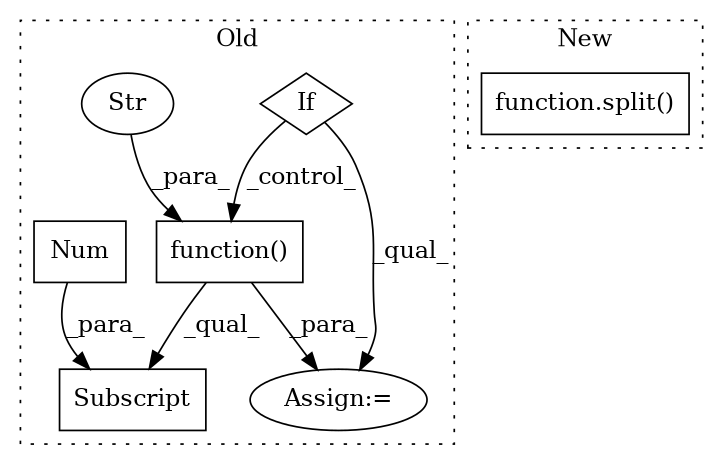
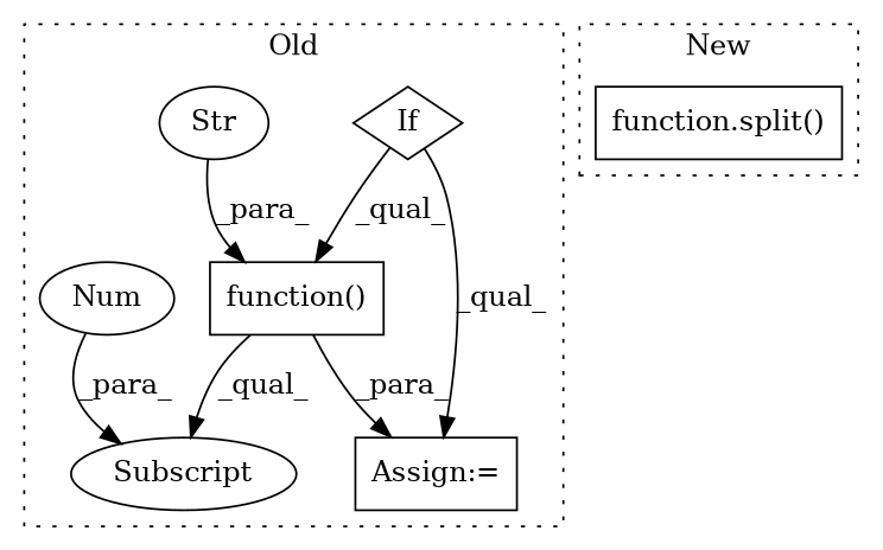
  digraph {
    node [a=75 l=3 shape=box]
    n1 [l="11,1" label="function()" s="2382,2396"]
    n2 [a=96 label=If s=2320 shape=diamond]
    n3 [a=66 label=Str s=2393 shape=ellipse]
-   n4 [a=63 l="19,0" label=Subscript s="2382,0"]
-   n5 [a=76 l=2 label=Num s=2398]
-   n6 [a=68 label="Assign:=" s=2372 shape=ellipse]
+   n4 [a=63 l="19,0" label=Subscript s="2382,0" shape=ellipse]
+   n5 [a=76 l=2 label=Num s=2398 shape=ellipse]
+   n6 [a=68 label="Assign:=" s=2372]
    n7 [l="4,1" label="function.split()" s="2905,2923"]
    subgraph cluster_1 {
      label=Old
      style=dotted
      n1
      n2
      n3
      n4
      n5
      n6
    }
    subgraph cluster_2 {
      label=New
      style=dotted
      n7
    }
    n1 -> n4 [label=_qual_]
    n1 -> n6 [label=_para_]
-   n2 -> n1 [label=_control_]
+   n2 -> n1 [label=_qual_]
    n2 -> n6 [label=_qual_]
    n3 -> n1 [label=_para_]
    n5 -> n4 [label=_para_]
  }
